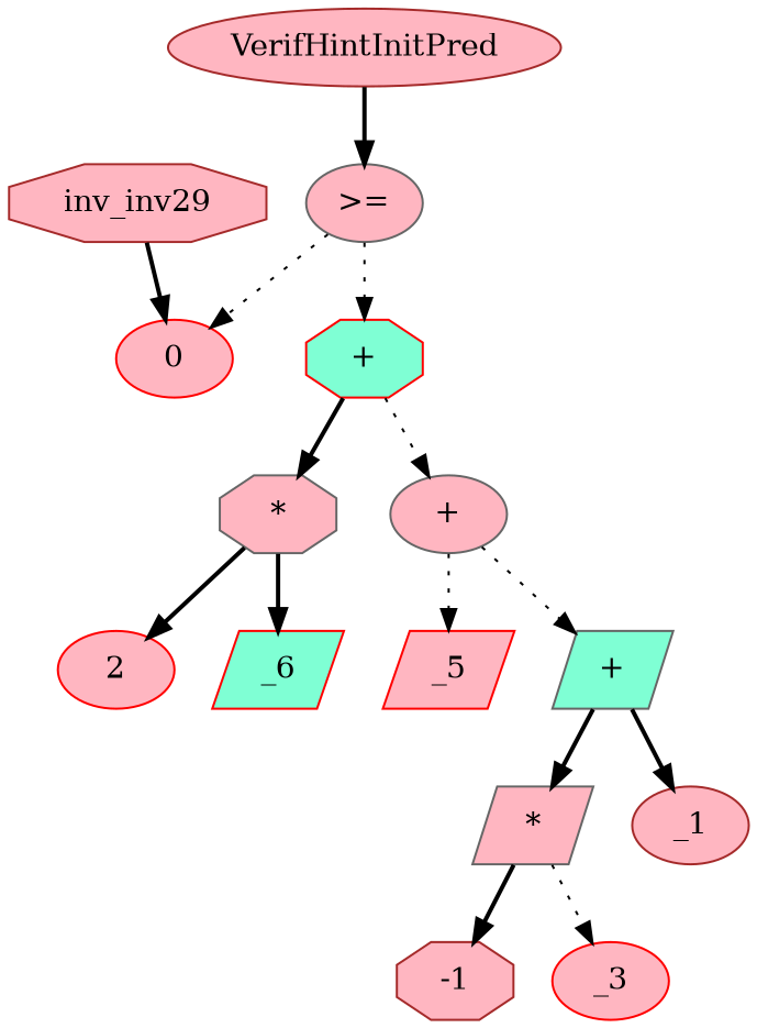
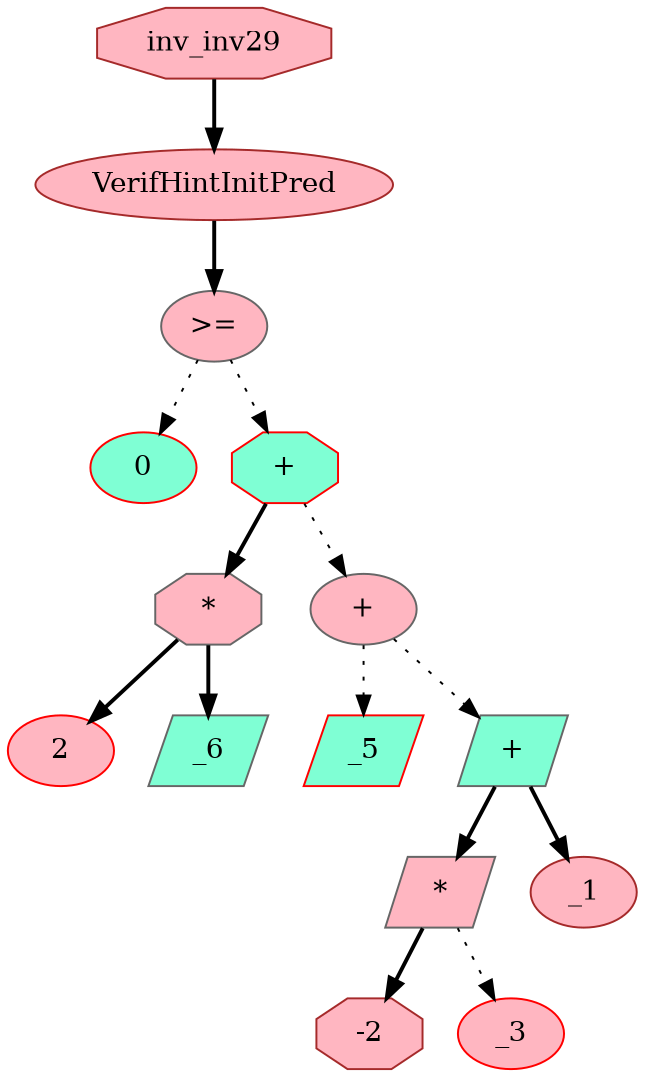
  digraph {
    node [color=gray40 fillcolor=lightpink shape=ellipse style=filled]
    edge [style=bold]
    n1 [color=brown label=inv_inv29 shape=octagon]
    n2 [color=brown label=VerifHintInitPred]
    n3 [label=">="]
-   n4 [color=red label=0]
+   n4 [color=red fillcolor=aquamarine label=0]
    n5 [color=red fillcolor=aquamarine label="+" shape=octagon]
    n6 [label="*" shape=octagon]
    n7 [label="+"]
    n8 [color=red label=2]
-   n9 [color=red fillcolor=aquamarine label=_6 shape=parallelogram]
-   n10 [color=red label=_5 shape=parallelogram]
+   n9 [fillcolor=aquamarine label=_6 shape=parallelogram]
+   n10 [color=red fillcolor=aquamarine label=_5 shape=parallelogram]
    n11 [fillcolor=aquamarine label="+" shape=parallelogram]
    n12 [label="*" shape=parallelogram]
    n13 [color=brown label=_1]
-   n14 [color=brown label=-1 shape=octagon]
+   n14 [color=brown label=-2 shape=octagon]
    n15 [color=red label=_3]
-   n1 -> n4
+   n1 -> n2
    n2 -> n3
    n3 -> n4 [style=dotted]
    n3 -> n5 [style=dotted]
    n5 -> n6
    n5 -> n7 [style=dotted]
    n6 -> n8
    n6 -> n9
    n7 -> n10 [style=dotted]
    n7 -> n11 [style=dotted]
    n11 -> n12
    n11 -> n13
    n12 -> n14
    n12 -> n15 [style=dotted]
  }
